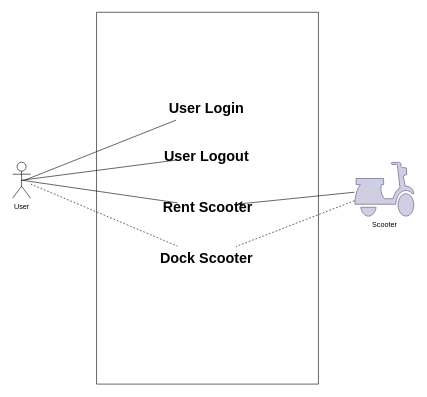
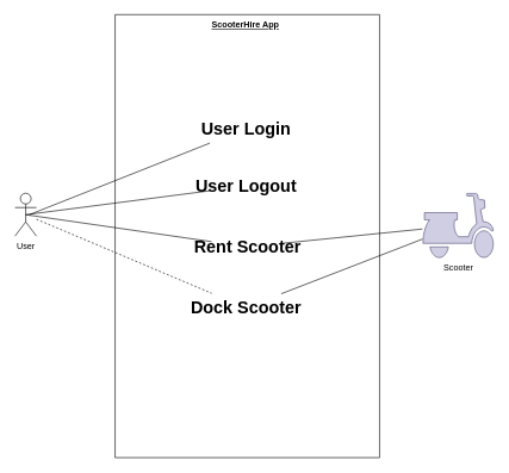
  <mxCell id="0" />
  <mxCell id="1" parent="0" />
  <mxCell id="2" value="User&lt;br&gt;" style="shape=umlActor;verticalLabelPosition=bottom;verticalAlign=top;html=1;outlineConnect=0;" parent="1" vertex="1"><mxGeometry x="20" y="270" width="30" height="60" as="geometry" /></mxCell>
  <mxCell id="3" value="" style="swimlane;startSize=0;" parent="1" vertex="1"><mxGeometry x="160" y="20" width="370" height="620" as="geometry" /></mxCell>
+ <mxCell id="4" value="&lt;b&gt;&lt;u&gt;ScooterHire App&lt;/u&gt;&lt;/b&gt;" style="text;html=1;strokeColor=none;fillColor=none;align=center;verticalAlign=middle;whiteSpace=wrap;rounded=0;" vertex="1" parent="3"><mxGeometry x="120" width="125" height="30" as="geometry" /></mxCell>
  <mxCell id="5" value="User Login" style="text;strokeColor=none;fillColor=none;html=1;fontSize=24;fontStyle=1;verticalAlign=middle;align=center;" vertex="1" parent="3"><mxGeometry x="132.5" y="140" width="100" height="40" as="geometry" /></mxCell>
  <mxCell id="6" value="User Logout" style="text;strokeColor=none;fillColor=none;html=1;fontSize=24;fontStyle=1;verticalAlign=middle;align=center;" vertex="1" parent="3"><mxGeometry x="132.5" y="220" width="100" height="40" as="geometry" /></mxCell>
  <mxCell id="7" value="Rent Scooter" style="text;strokeColor=none;fillColor=none;html=1;fontSize=24;fontStyle=1;verticalAlign=middle;align=center;" vertex="1" parent="3"><mxGeometry x="135" y="305" width="100" height="40" as="geometry" /></mxCell>
  <mxCell id="8" value="Dock Scooter" style="text;strokeColor=none;fillColor=none;html=1;fontSize=24;fontStyle=1;verticalAlign=middle;align=center;" vertex="1" parent="3"><mxGeometry x="132.5" y="390" width="100" height="40" as="geometry" /></mxCell>
  <mxCell id="9" value="Scooter&lt;br&gt;" style="shape=mxgraph.signs.transportation.scooter;html=1;pointerEvents=1;fillColor=#d0cee2;strokeColor=#56517e;verticalLabelPosition=bottom;verticalAlign=top;align=center;" vertex="1" parent="1"><mxGeometry x="590" y="270" width="99" height="90" as="geometry" /></mxCell>
  <mxCell id="10" value="" style="endArrow=none;html=1;" edge="1" parent="1" target="5"><mxGeometry width="50" height="50" relative="1" as="geometry"><mxPoint x="40" y="300" as="sourcePoint" /><mxPoint x="321.711" y="130" as="targetPoint" /></mxGeometry></mxCell>
  <mxCell id="11" value="" style="endArrow=none;html=1;exitX=0.5;exitY=0.5;exitDx=0;exitDy=0;exitPerimeter=0;" edge="1" parent="1" source="2" target="6"><mxGeometry width="50" height="50" relative="1" as="geometry"><mxPoint x="70" y="310" as="sourcePoint" /><mxPoint x="331.711" y="140" as="targetPoint" /></mxGeometry></mxCell>
- <mxCell id="12" value="" style="endArrow=classic;html=1;" edge="1" parent="1" source="9" target="7"><mxGeometry width="50" height="50" relative="1" as="geometry"><mxPoint x="80" y="320" as="sourcePoint" /><mxPoint x="341.711" y="150" as="targetPoint" /></mxGeometry></mxCell>
- <mxCell id="13" value="" style="endArrow=none;html=1;dashed=1;" edge="1" parent="1" source="9" target="8"><mxGeometry width="50" height="50" relative="1" as="geometry"><mxPoint x="90" y="330" as="sourcePoint" /><mxPoint x="351.711" y="160" as="targetPoint" /></mxGeometry></mxCell>
+ <mxCell id="12" value="" style="endArrow=none;html=1;" edge="1" parent="1" source="9" target="7"><mxGeometry width="50" height="50" relative="1" as="geometry"><mxPoint x="80" y="320" as="sourcePoint" /><mxPoint x="341.711" y="150" as="targetPoint" /></mxGeometry></mxCell>
+ <mxCell id="13" value="" style="endArrow=none;html=1;" edge="1" parent="1" source="9" target="8"><mxGeometry width="50" height="50" relative="1" as="geometry"><mxPoint x="90" y="330" as="sourcePoint" /><mxPoint x="351.711" y="160" as="targetPoint" /></mxGeometry></mxCell>
  <mxCell id="14" value="" style="endArrow=none;html=1;exitX=0.5;exitY=0.5;exitDx=0;exitDy=0;exitPerimeter=0;" edge="1" parent="1" source="2" target="7"><mxGeometry width="50" height="50" relative="1" as="geometry"><mxPoint x="100" y="340" as="sourcePoint" /><mxPoint x="361.711" y="170" as="targetPoint" /></mxGeometry></mxCell>
  <mxCell id="15" value="" style="endArrow=none;html=1;dashed=1;" edge="1" parent="1" source="2" target="8"><mxGeometry width="50" height="50" relative="1" as="geometry"><mxPoint x="110" y="350" as="sourcePoint" /><mxPoint x="371.711" y="180" as="targetPoint" /></mxGeometry></mxCell>
